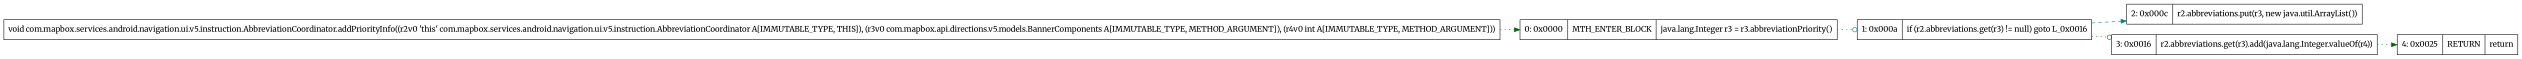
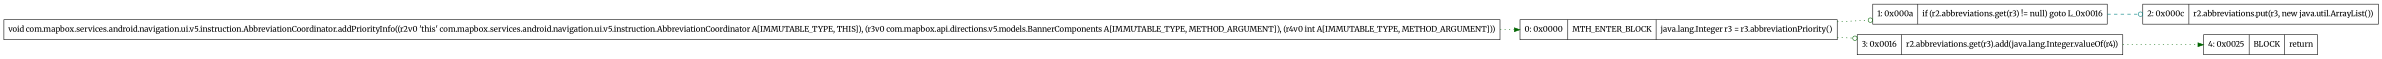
  digraph {
    fontname=Merriweather
    rankdir=LR
    node [fontname=Merriweather shape=record]
    edge [arrowhead=normal color=darkgreen fontname=Merriweather style=dotted]
    n1 [label="{0\:\ 0x0000|MTH_ENTER_BLOCK\l|java.lang.Integer r3 = r3.abbreviationPriority()\l}"]
    n2 [label="{1\:\ 0x000a|if (r2.abbreviations.get(r3) != null) goto L_0x0016\l}"]
    n3 [label="{2\:\ 0x000c|r2.abbreviations.put(r3, new java.util.ArrayList())\l}"]
    n4 [label="{3\:\ 0x0016|r2.abbreviations.get(r3).add(java.lang.Integer.valueOf(r4))\l}"]
-   n5 [label="{4\:\ 0x0025|RETURN\l|return\l}"]
+   n5 [label="{4\:\ 0x0025|BLOCK\l|return\l}"]
    n6 [label="{void com.mapbox.services.android.navigation.ui.v5.instruction.AbbreviationCoordinator.addPriorityInfo((r2v0 'this' com.mapbox.services.android.navigation.ui.v5.instruction.AbbreviationCoordinator A[IMMUTABLE_TYPE, THIS]), (r3v0 com.mapbox.api.directions.v5.models.BannerComponents A[IMMUTABLE_TYPE, METHOD_ARGUMENT]), (r4v0 int A[IMMUTABLE_TYPE, METHOD_ARGUMENT])) }"]
-   n1 -> n2 [arrowhead=odot color=teal]
-   n2 -> n3 [color=teal style=dashed]
-   n2 -> n4 [arrowhead=odot]
+   n1 -> n2 [arrowhead=odot]
+   n2 -> n3 [arrowhead=odot color=teal style=dashed]
+   n1 -> n4 [arrowhead=odot]
    n4 -> n5
    n6 -> n1
  }
